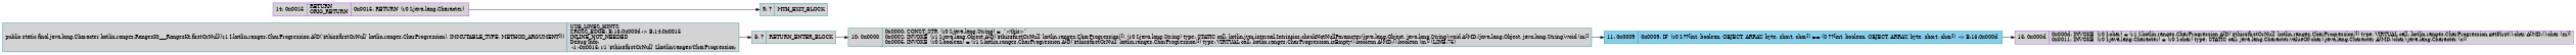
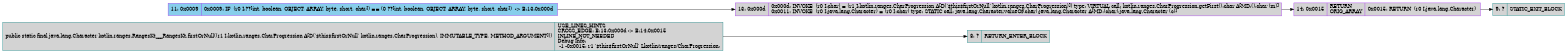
  digraph {
    rankdir=LR
    node [color=teal fillcolor=lightgrey shape=record style=filled]
    n1 [label="{8\:\ ?|RETURN_ENTER_BLOCK\l}"]
-   n2 [label="{10\:\ 0x0000|0x0000: CONST_STR  (r0 I:java.lang.String) =  \"\<this\>\" \l0x0002: INVOKE  (r1 I:java.lang.Object A[D('$this$firstOrNull' kotlin.ranges.CharProgression)]), (r0 I:java.lang.String) type: STATIC call: kotlin.jvm.internal.Intrinsics.checkNotNullParameter(java.lang.Object, java.lang.String):void A[MD:(java.lang.Object, java.lang.String):void (m)]\l0x0005: INVOKE  (r0 I:boolean) = (r1 I:kotlin.ranges.CharProgression A[D('$this$firstOrNull' kotlin.ranges.CharProgression)]) type: VIRTUAL call: kotlin.ranges.CharProgression.isEmpty():boolean A[MD:():boolean (m)] (LINE:75)\l}"]
-   n3 [fillcolor=skyblue label="{11\:\ 0x0009|0x0009: IF  (r0 I:??[int, boolean, OBJECT, ARRAY, byte, short, char]) == (0 ??[int, boolean, OBJECT, ARRAY, byte, short, char])  \-\> B:13:0x000d \l}"]
+   n3 [color=purple fillcolor=skyblue label="{11\:\ 0x0009|0x0009: IF  (r0 I:??[int, boolean, OBJECT, ARRAY, byte, short, char]) == (0 ??[int, boolean, OBJECT, ARRAY, byte, short, char])  \-\> B:13:0x000d \l}"]
    n4 [color=purple label="{13\:\ 0x000d|0x000d: INVOKE  (r0 I:char) = (r1 I:kotlin.ranges.CharProgression A[D('$this$firstOrNull' kotlin.ranges.CharProgression)]) type: VIRTUAL call: kotlin.ranges.CharProgression.getFirst():char A[MD:():char (m)]\l0x0011: INVOKE  (r0 I:java.lang.Character) = (r0 I:char) type: STATIC call: java.lang.Character.valueOf(char):java.lang.Character A[MD:(char):java.lang.Character (c)]\l}"]
-   n5 [color=purple label="{14\:\ 0x0015|RETURN\lORIG_RETURN\l|0x0015: RETURN  (r0 I:java.lang.Character) \l}"]
-   n6 [label="{9\:\ ?|MTH_EXIT_BLOCK\l}"]
+   n5 [color=purple label="{14\:\ 0x0015|RETURN\lORIG_ARRAY\l|0x0015: RETURN  (r0 I:java.lang.Character) \l}"]
+   n6 [label="{9\:\ ?|STATIC_EXIT_BLOCK\l}"]
    n7 [label="{public static final java.lang.Character kotlin.ranges.RangesKt___RangesKt.firstOrNull((r1 I:kotlin.ranges.CharProgression A[D('$this$firstOrNull' kotlin.ranges.CharProgression), IMMUTABLE_TYPE, METHOD_ARGUMENT]))  | USE_LINES_HINTS\lCROSS_EDGE: B:13:0x000d \-\> B:14:0x0015\lINLINE_NOT_NEEDED\lDebug Info:\l  \-1 \-0x0015: r1 '$this$firstOrNull' Lkotlin\/ranges\/CharProgression;\l}"]
-   n1 -> n2
-   n2 -> n3
    n3 -> n4
+   n4 -> n5
    n5 -> n6
    n7 -> n1
  }
